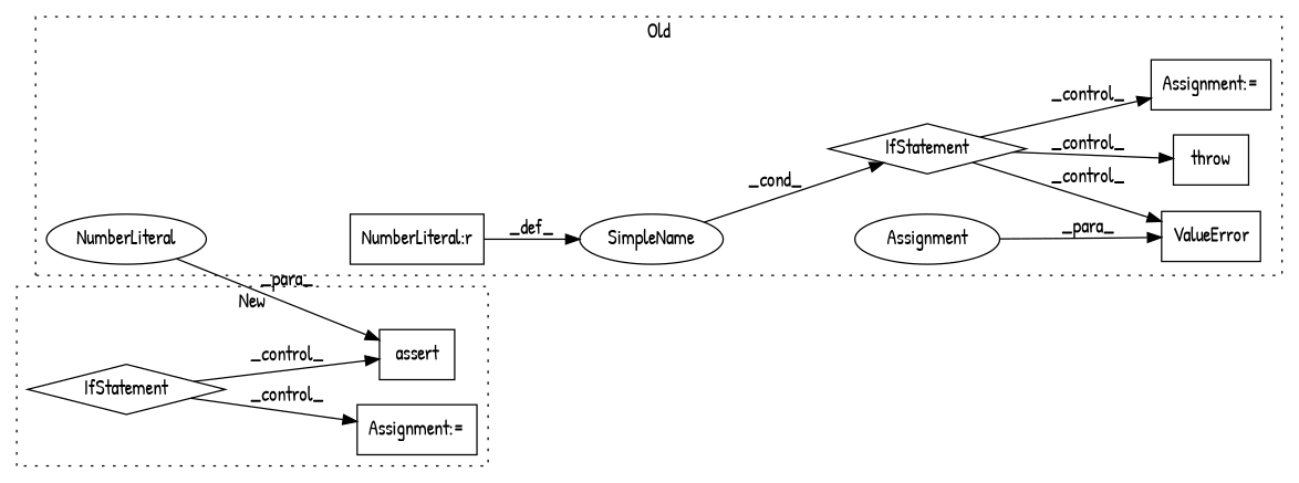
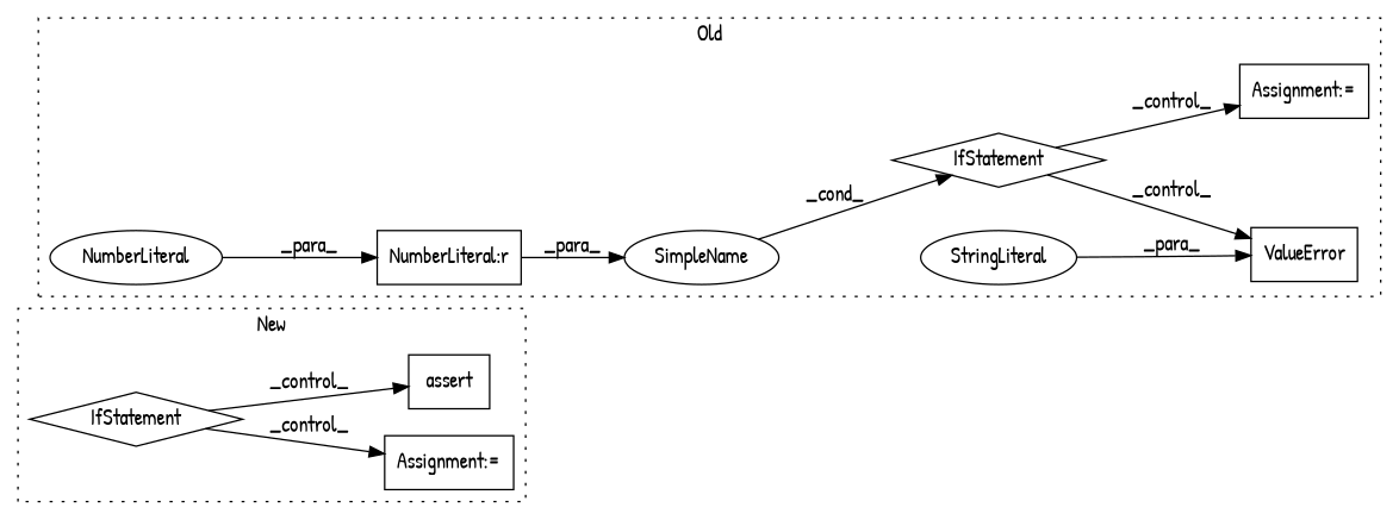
  digraph {
    fontname="Patrick Hand"
    rankdir=LR
    node [a=25 fontname="Patrick Hand" l=1 shape=box]
    edge [fontname="Patrick Hand"]
-   n1 [a=53 l=6 label=throw s=37392]
    n2 [l="4,2" label=IfStatement s="37360,37382" shape=diamond]
    n3 [a=42 label=SimpleName shape=ellipse l=""]
    n4 [a=27 l=4 label="NumberLiteral:r" s=37376]
    n5 [a=32 l="11,1" label=ValueError s="37398,37436"]
-   n6 [a=45 l=27 label=Assignment s=37409 shape=ellipse]
+   n6 [a=45 l=27 label=StringLiteral s=37409 shape=ellipse]
    n7 [a=7 label="Assignment:=" s=37487]
    n8 [a=34 label=NumberLiteral s=37380 shape=ellipse]
    n9 [a=32 l="15,1" label=assert s="36866,36964"]
    n10 [l="4,2" label=IfStatement s="36823,36850" shape=diamond]
    n11 [a=7 label="Assignment:=" s=37177]
    subgraph cluster_1 {
      label=Old
      style=dotted
-     n1
      n2
      n3
      n4
      n5
      n6
      n7
      n8
    }
    subgraph cluster_2 {
      label=New
      style=dotted
      n9
      n10
      n11
    }
-   n2 -> n1 [label=_control_]
    n2 -> n5 [label=_control_]
    n2 -> n7 [label=_control_]
    n3 -> n2 [label=_cond_]
-   n4 -> n3 [label=_def_]
+   n4 -> n3 [label=_para_]
    n6 -> n5 [label=_para_]
-   n8 -> n9 [label=_para_]
+   n8 -> n4 [label=_para_]
    n10 -> n9 [label=_control_]
    n10 -> n11 [label=_control_]
  }
